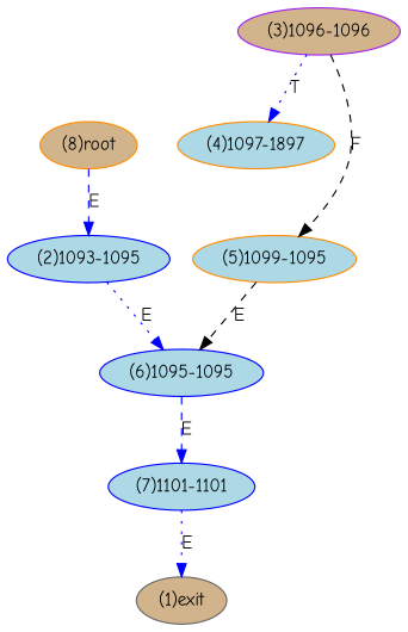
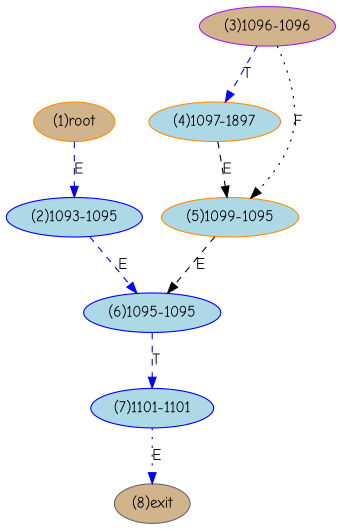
  digraph {
    fontname="Comic Neue"
    node [color=darkorange fillcolor=lightblue fontname="Comic Neue" style=filled]
    edge [color=blue fontname="Comic Neue" style=dashed]
-   n1 [fillcolor=tan label="(8)root"]
+   n1 [fillcolor=tan label="(1)root"]
    n2 [color=blue label="(2)1093-1095"]
    n3 [color=blue label="(6)1095-1095"]
    n4 [color=blue label="(7)1101-1101"]
    n5 [color=purple fillcolor=tan label="(3)1096-1096"]
    n6 [label="(4)1097-1897"]
    n7 [label="(5)1099-1095"]
-   n8 [color=gray40 fillcolor=tan label="(1)exit"]
+   n8 [color=gray40 fillcolor=tan label="(8)exit"]
    n1 -> n2 [label=E]
-   n2 -> n3 [label=E style=dotted]
-   n3 -> n4 [label=E]
+   n2 -> n3 [label=E]
+   n3 -> n4 [label=T]
    n4 -> n8 [label=E style=dotted]
-   n5 -> n6 [label=T style=dotted]
-   n5 -> n7 [color=black label=F]
+   n5 -> n6 [label=T]
+   n5 -> n7 [color=black label=F style=dotted]
+   n6 -> n7 [color=black label=E]
    n7 -> n3 [color=black label=E]
  }
